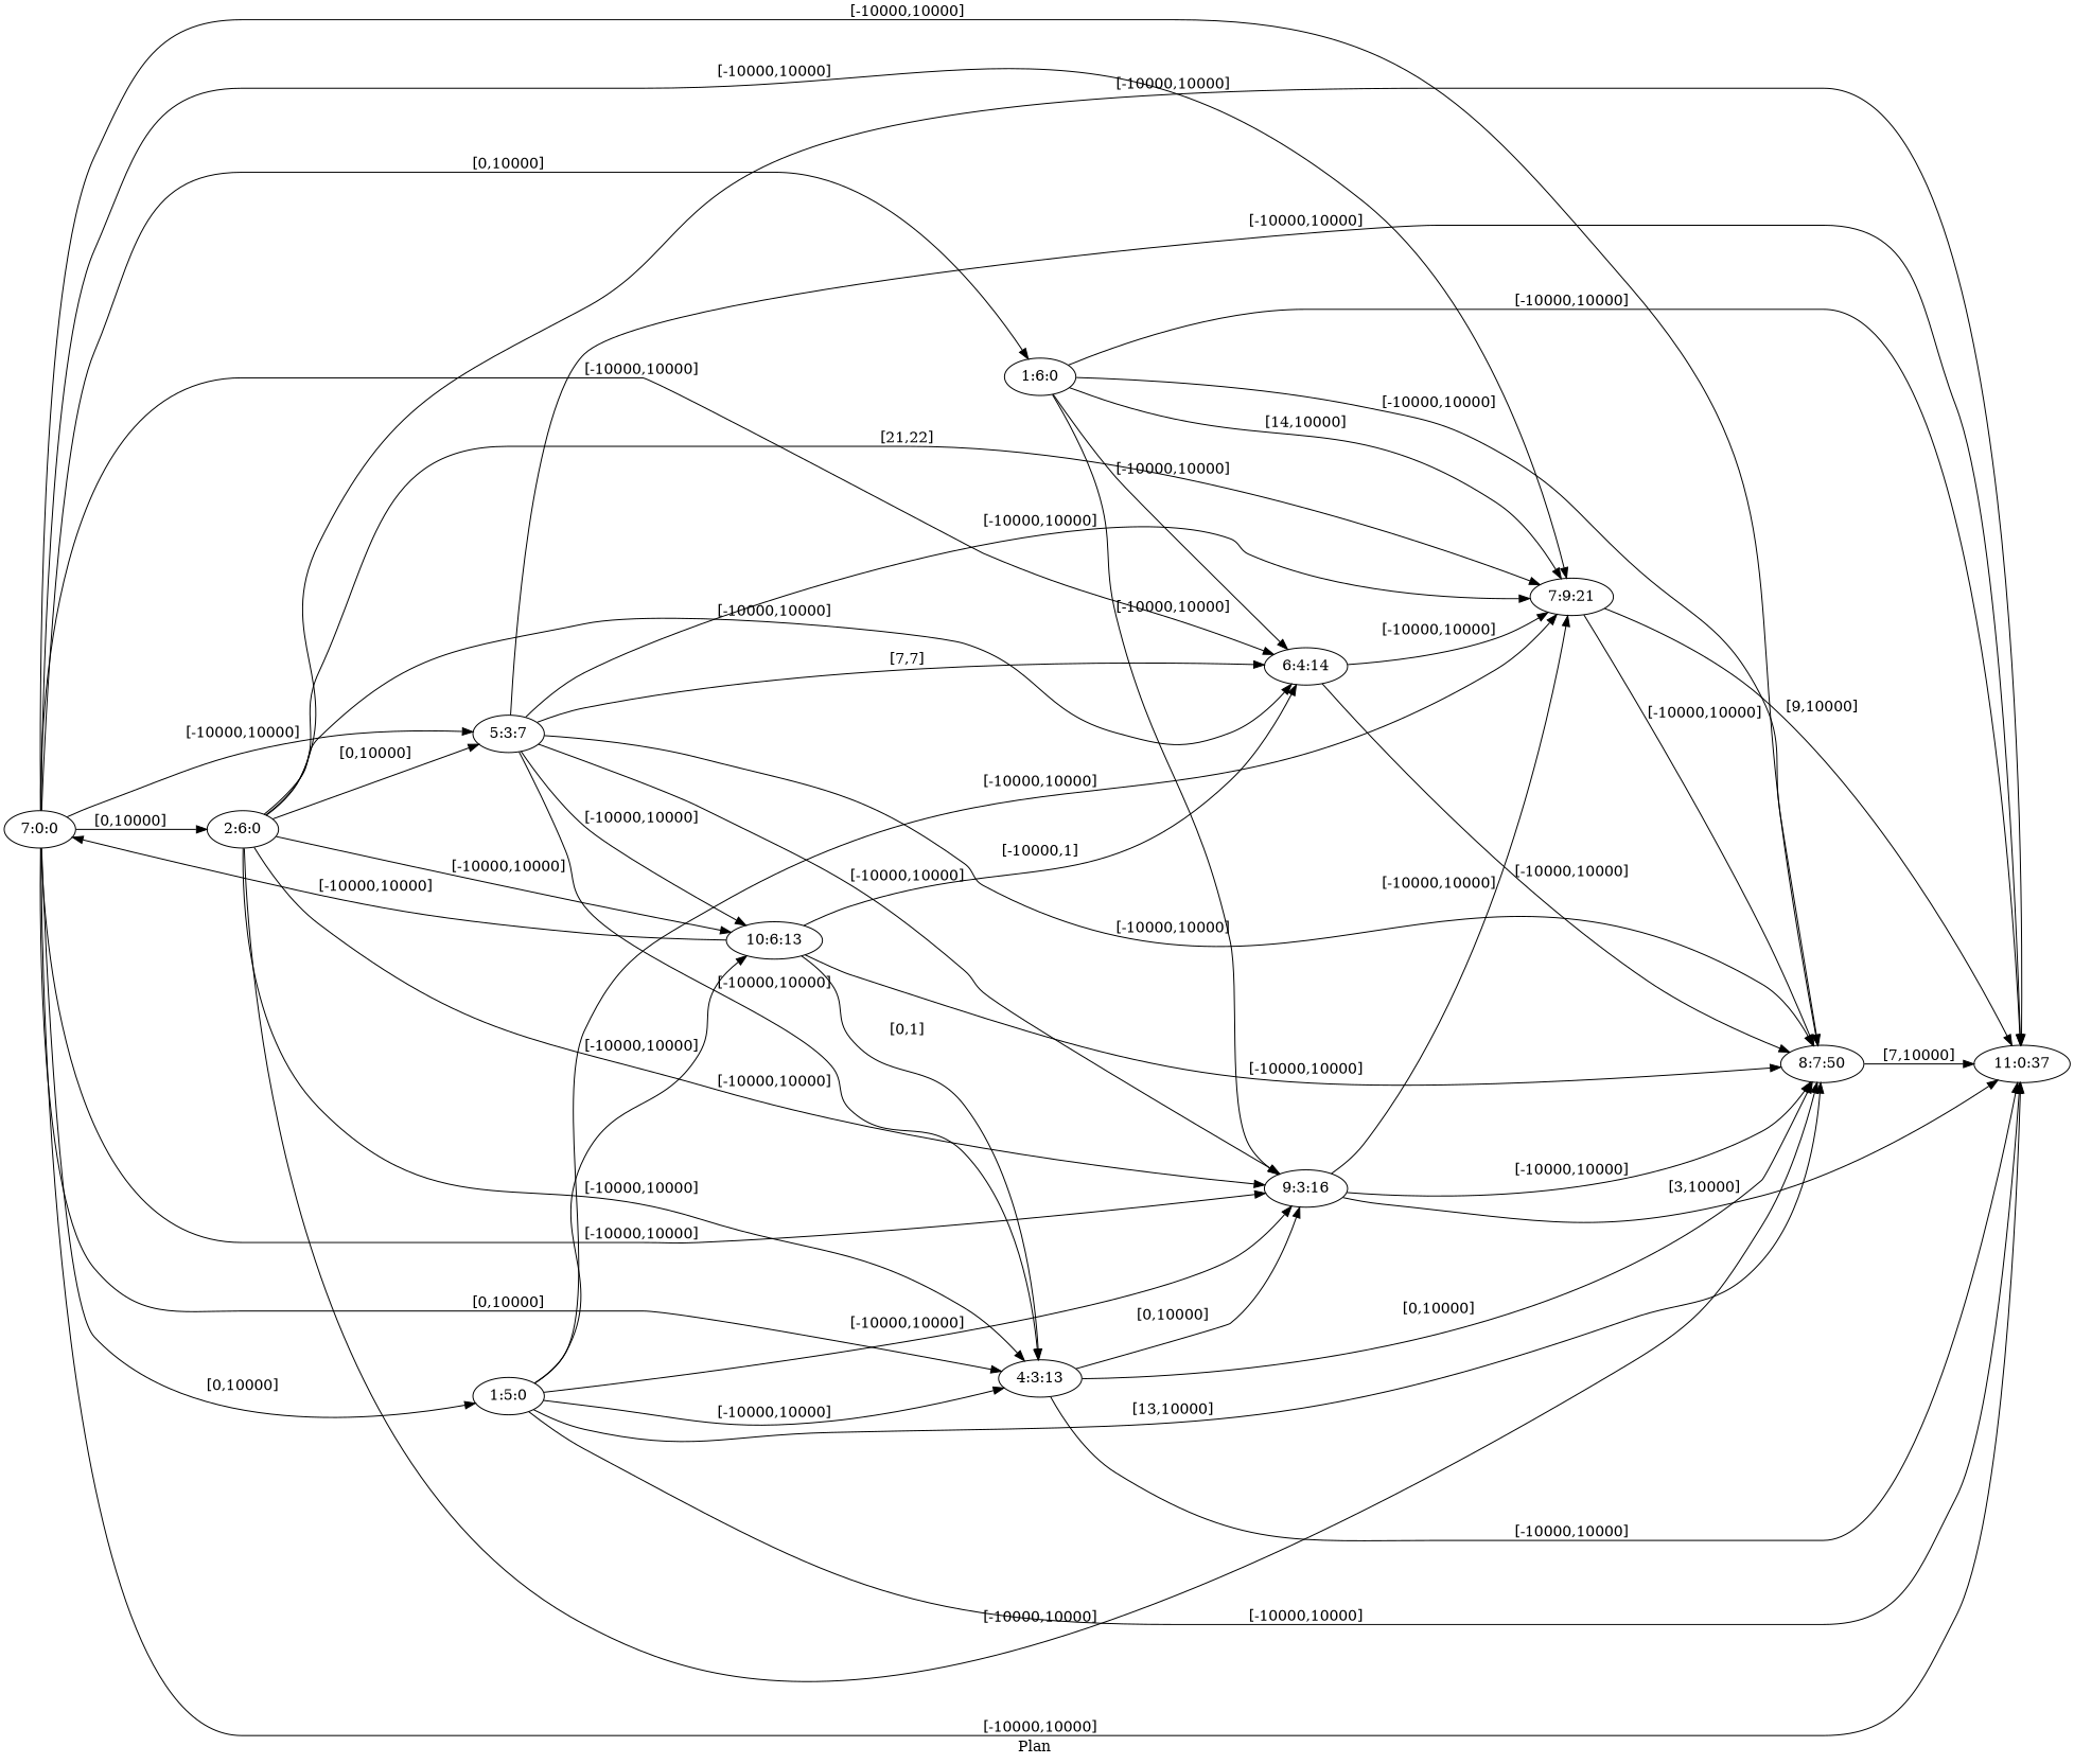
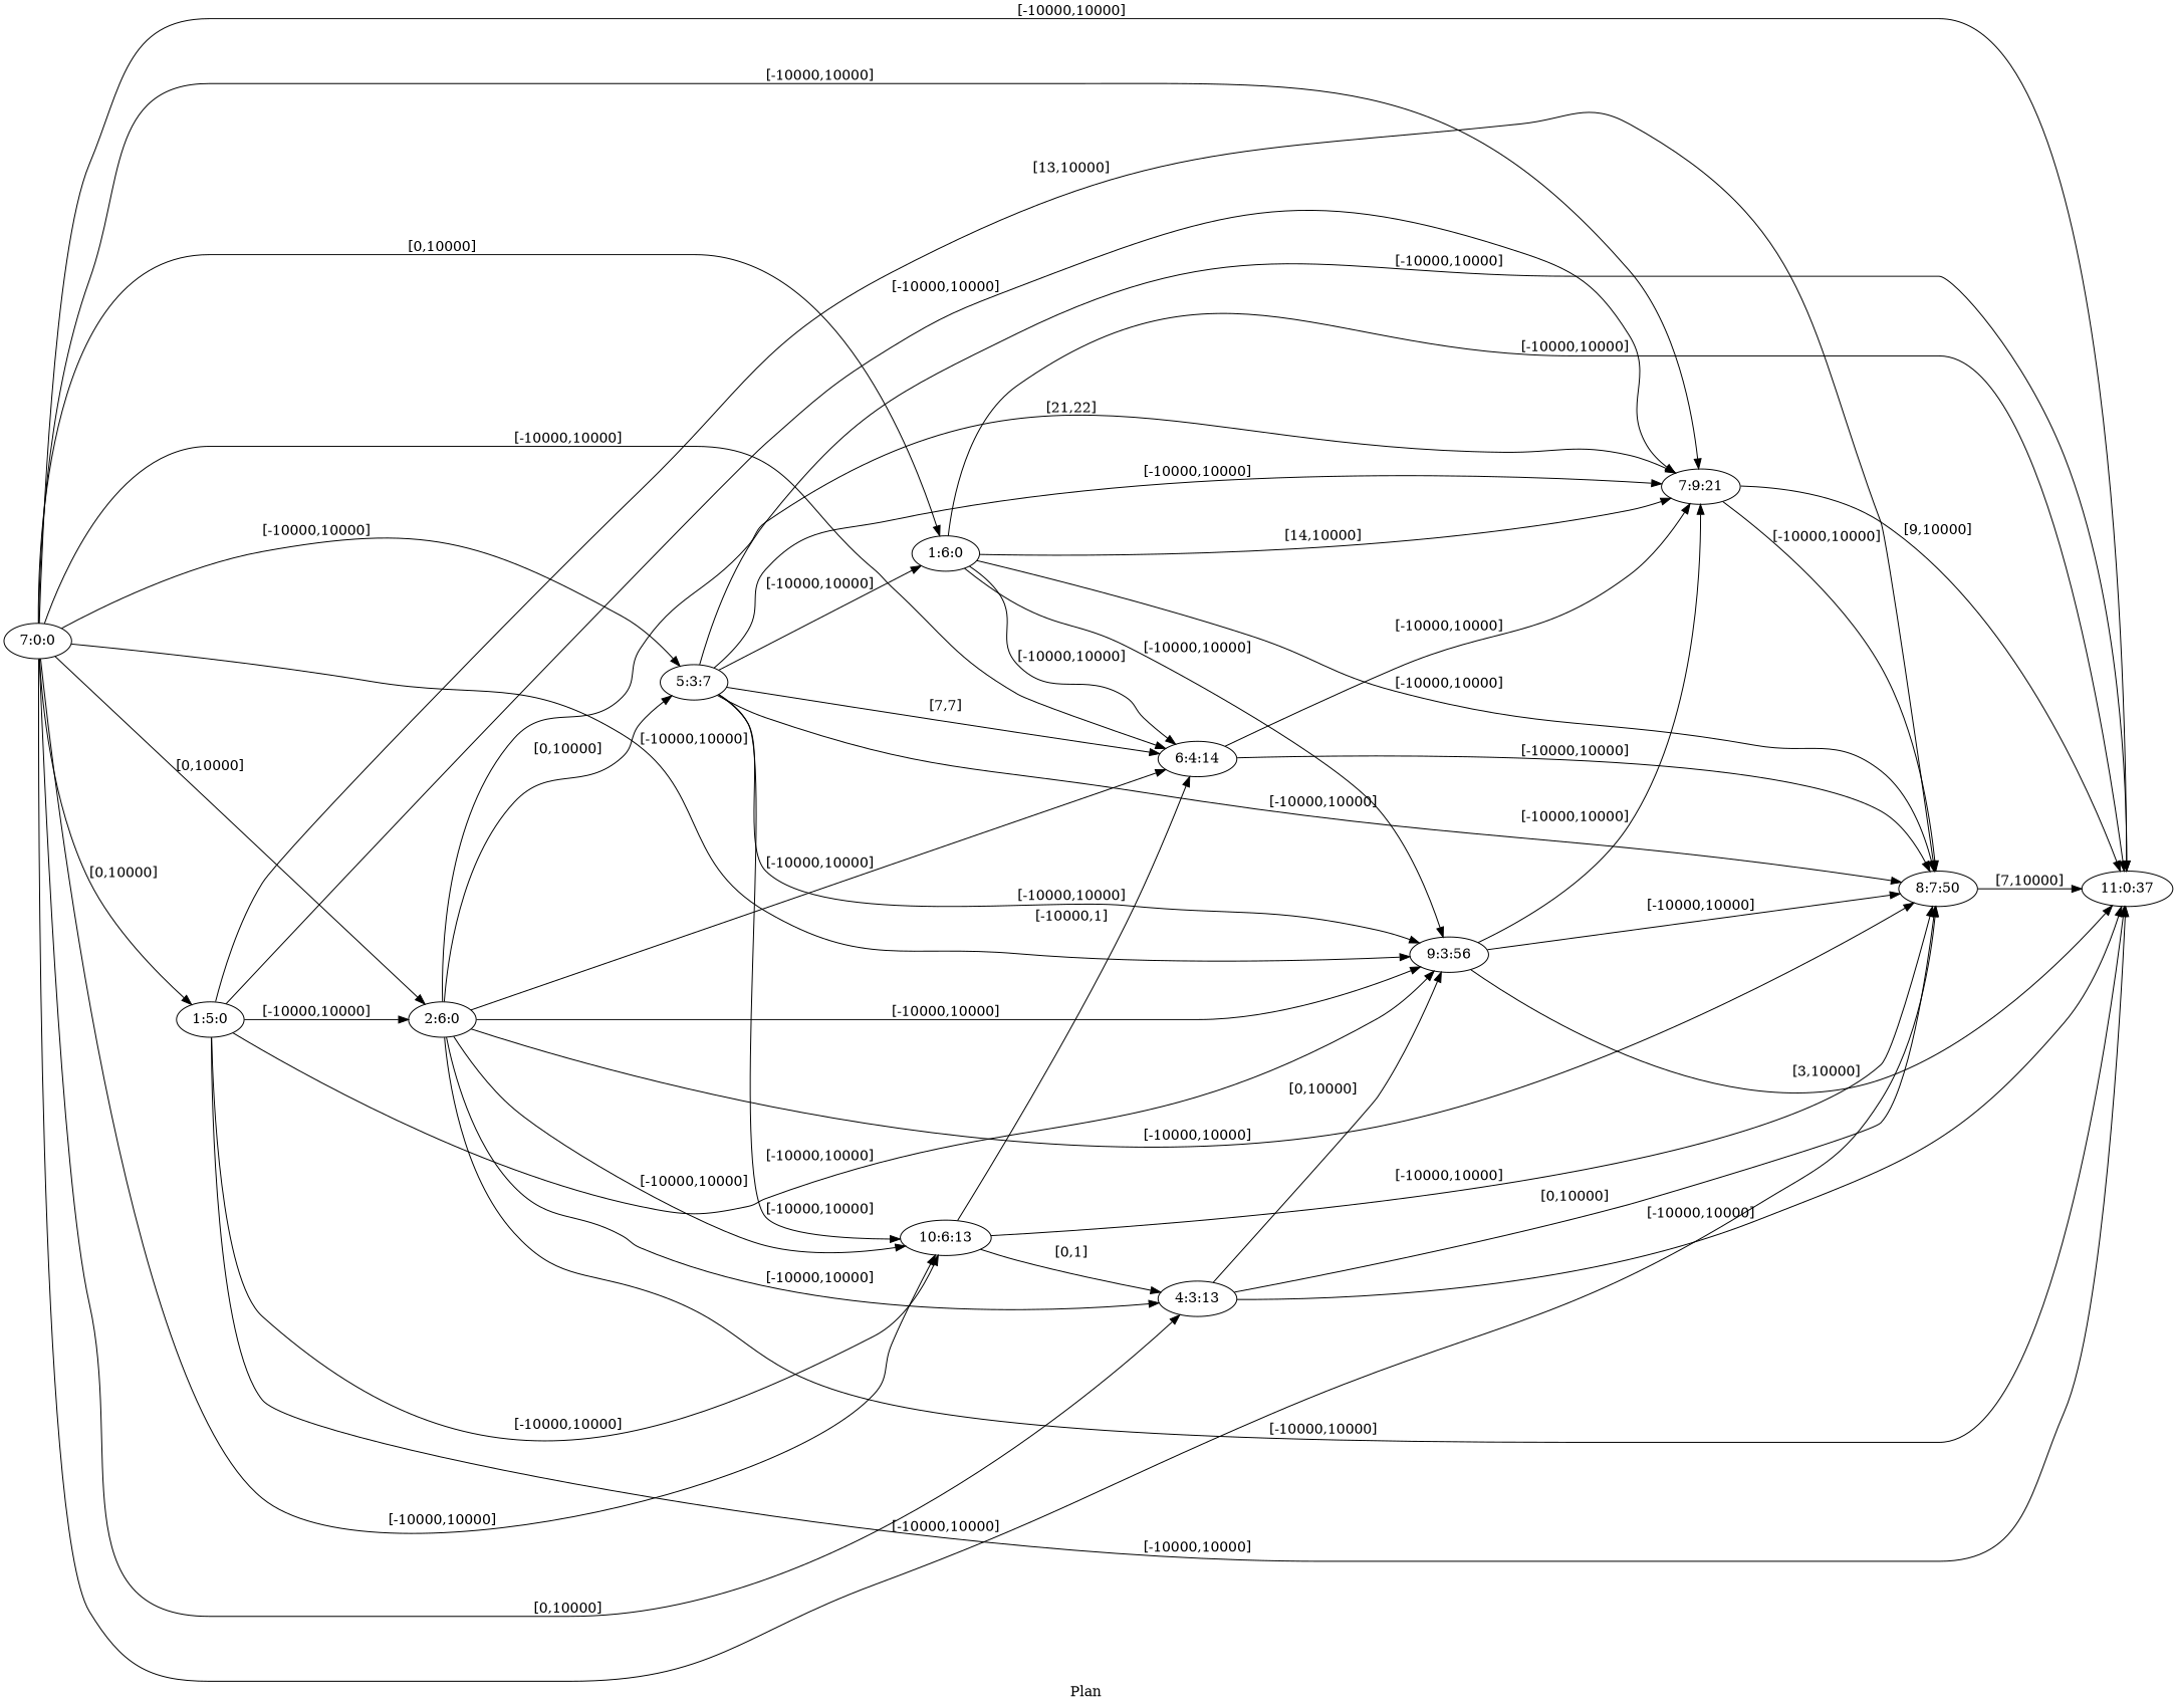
  digraph {
    fldt=0.536797
    label="Plan "
    nodesep=.45
    rankdir=LR
    n1 [label="7:0:0"]
    "1:6:0"
    n3 [label="2:6:0"]
    n4 [label="1:5:0"]
    "4:3:13"
    "5:3:7"
    "6:4:14"
    "7:9:21"
    n9 [label="8:7:50"]
-   "9:3:16"
+   "9:3:16" [label="9:3:56"]
    "10:6:13"
    "11:0:37"
    n1 -> "1:6:0" [label="[0,10000]"]
    n1 -> n3 [label="[0,10000]"]
    n1 -> n4 [label="[0,10000]"]
    n1 -> "4:3:13" [label="[0,10000]"]
    n1 -> "5:3:7" [label="[-10000,10000]"]
    n1 -> "6:4:14" [label="[-10000,10000]"]
    n1 -> "7:9:21" [label="[-10000,10000]"]
    n1 -> n9 [label="[-10000,10000]"]
    n1 -> "9:3:16" [label="[-10000,10000]"]
-   "10:6:13" -> n1 [label="[-10000,10000]"]
+   n1 -> "10:6:13" [label="[-10000,10000]"]
    n1 -> "11:0:37" [label="[-10000,10000]"]
    "1:6:0" -> "6:4:14" [label="[-10000,10000]"]
    "1:6:0" -> "7:9:21" [label="[14,10000]"]
    "1:6:0" -> n9 [label="[-10000,10000]"]
    "1:6:0" -> "9:3:16" [label="[-10000,10000]"]
    "1:6:0" -> "11:0:37" [label="[-10000,10000]"]
    n3 -> "4:3:13" [label="[-10000,10000]"]
    n3 -> "5:3:7" [label="[0,10000]"]
    n3 -> "6:4:14" [label="[-10000,10000]"]
    n3 -> "7:9:21" [label="[21,22]"]
    n3 -> n9 [label="[-10000,10000]"]
    n3 -> "9:3:16" [label="[-10000,10000]"]
    n3 -> "10:6:13" [label="[-10000,10000]"]
    n3 -> "11:0:37" [label="[-10000,10000]"]
-   n4 -> "4:3:13" [label="[-10000,10000]"]
+   n4 -> n3 [label="[-10000,10000]"]
    n4 -> "7:9:21" [label="[-10000,10000]"]
    n4 -> n9 [label="[13,10000]"]
    n4 -> "9:3:16" [label="[-10000,10000]"]
    n4 -> "10:6:13" [label="[-10000,10000]"]
    n4 -> "11:0:37" [label="[-10000,10000]"]
    "4:3:13" -> n9 [label="[0,10000]"]
    "4:3:13" -> "9:3:16" [label="[0,10000]"]
    "4:3:13" -> "11:0:37" [label="[-10000,10000]"]
-   "5:3:7" -> "4:3:13" [label="[-10000,10000]"]
+   "5:3:7" -> "1:6:0" [label="[-10000,10000]"]
    "5:3:7" -> "6:4:14" [label="[7,7]"]
    "5:3:7" -> "7:9:21" [label="[-10000,10000]"]
    "5:3:7" -> n9 [label="[-10000,10000]"]
    "5:3:7" -> "9:3:16" [label="[-10000,10000]"]
    "5:3:7" -> "10:6:13" [label="[-10000,10000]"]
    "5:3:7" -> "11:0:37" [label="[-10000,10000]"]
    "6:4:14" -> "7:9:21" [label="[-10000,10000]"]
    "6:4:14" -> n9 [label="[-10000,10000]"]
    "7:9:21" -> n9 [label="[-10000,10000]"]
    "7:9:21" -> "11:0:37" [label="[9,10000]"]
    n9 -> "11:0:37" [label="[7,10000]"]
    "9:3:16" -> "7:9:21" [label="[-10000,10000]"]
    "9:3:16" -> n9 [label="[-10000,10000]"]
    "9:3:16" -> "11:0:37" [label="[3,10000]"]
    "10:6:13" -> "4:3:13" [label="[0,1]"]
    "10:6:13" -> "6:4:14" [label="[-10000,1]"]
    "10:6:13" -> n9 [label="[-10000,10000]"]
  }
